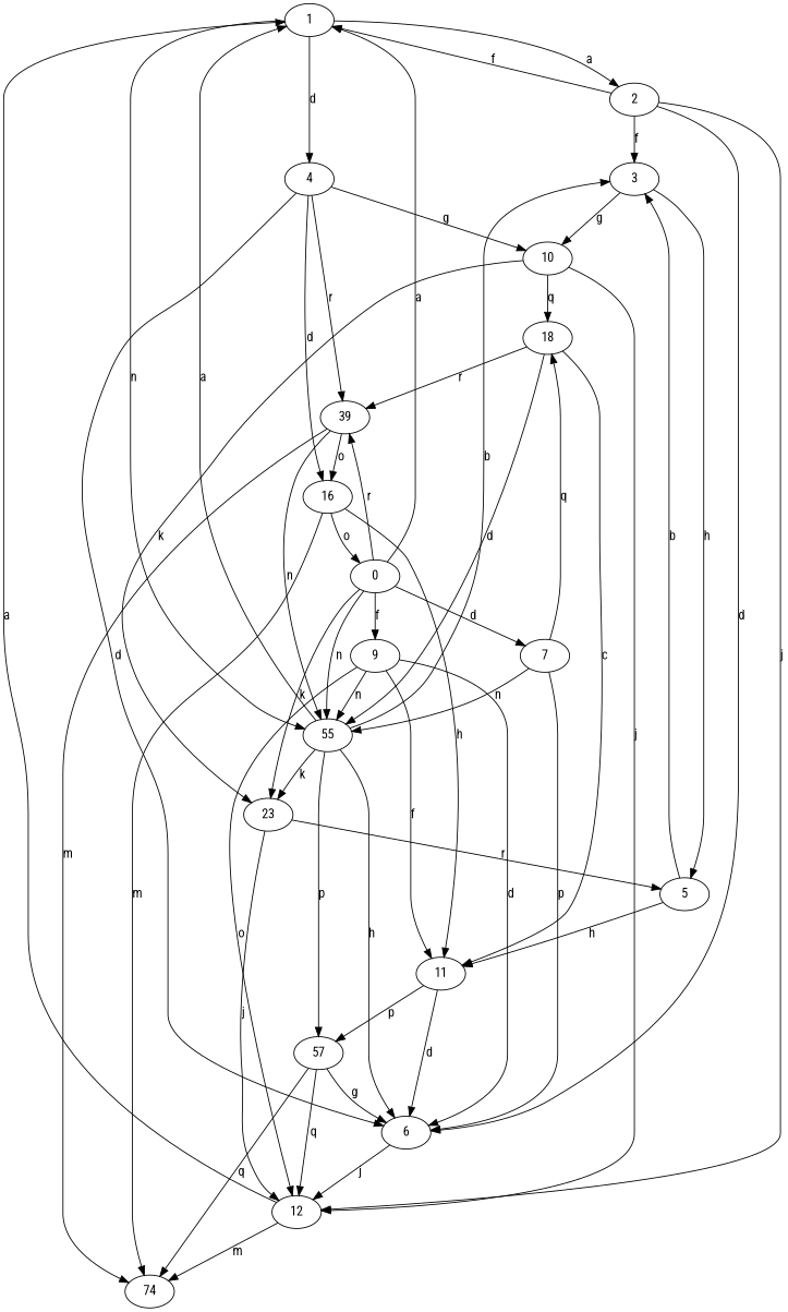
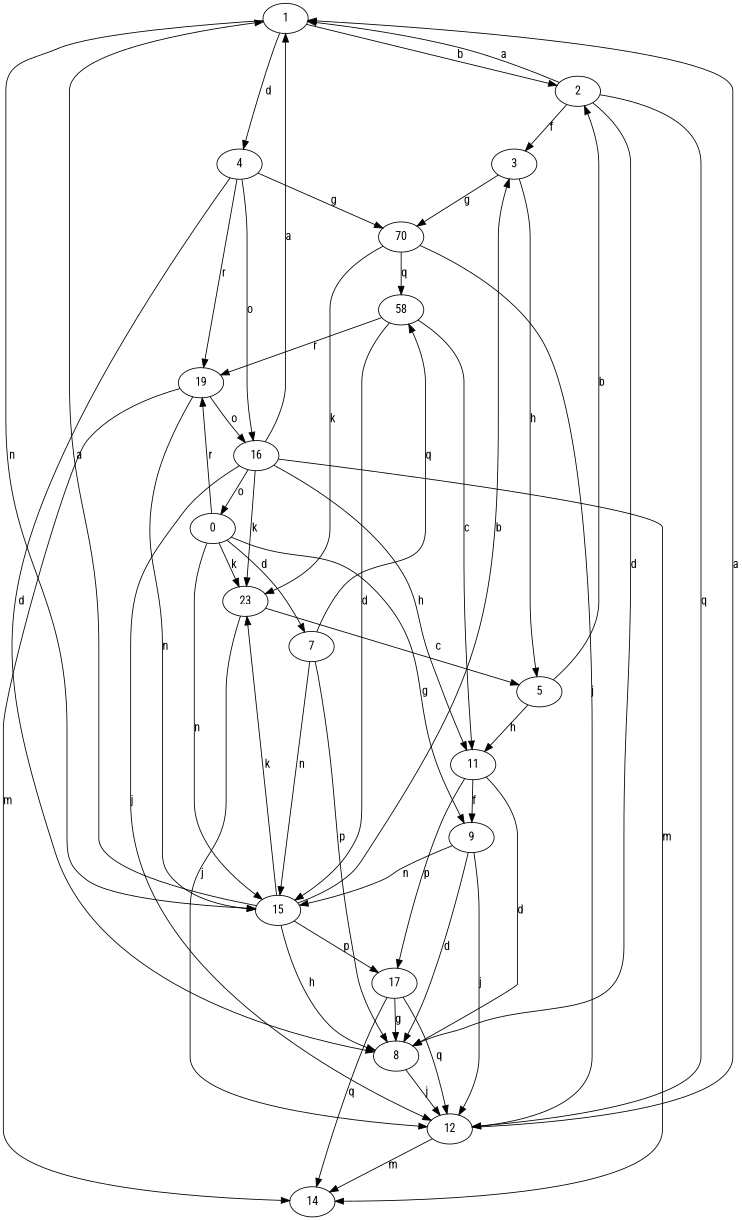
  strict digraph {
    fontname="Roboto Condensed"
    node [fontname="Roboto Condensed"]
    edge [fontname="Roboto Condensed"]
    1
    2
    4
-   15 [label=55]
+   15
    3
-   6
+   6 [label=8]
    12
-   10
+   10 [label=70]
    16
-   19 [label=39]
+   19
    n11 [label=23]
-   17 [label=57]
+   17
    5
-   14 [label=74]
-   18
+   14
+   18 [label=58]
    11
    9
    0
    7
-   1 -> 2 [label=a]
+   1 -> 2 [label=b]
    1 -> 4 [label=d]
    1 -> 15 [label=n]
-   2 -> 1 [label=f]
+   2 -> 1 [label=a]
    2 -> 3 [label=f]
    2 -> 6 [label=d]
-   2 -> 12 [label=j]
+   2 -> 12 [label=q]
    4 -> 6 [label=d]
    4 -> 10 [label=g]
-   4 -> 16 [label=d]
+   4 -> 16 [label=o]
    4 -> 19 [label=r]
    15 -> 1 [label=a]
    15 -> 3 [label=b]
    15 -> 6 [label=h]
    15 -> n11 [label=k]
    15 -> 17 [label=p]
    3 -> 10 [label=g]
    3 -> 5 [label=h]
    6 -> 12 [label=j]
    12 -> 1 [label=a]
    12 -> 14 [label=m]
    10 -> 12 [label=j]
    10 -> n11 [label=k]
    10 -> 18 [label=q]
+   16 -> 12 [label=j]
+   16 -> n11 [label=k]
    16 -> 14 [label=m]
    16 -> 11 [label=h]
    16 -> 0 [label=o]
    19 -> 15 [label=n]
    19 -> 16 [label=o]
    19 -> 14 [label=m]
    n11 -> 12 [label=j]
-   n11 -> 5 [label=r]
+   n11 -> 5 [label=c]
    17 -> 6 [label=g]
    17 -> 12 [label=q]
    17 -> 14 [label=q]
-   5 -> 3 [label=b]
+   5 -> 2 [label=b]
    5 -> 11 [label=h]
    18 -> 15 [label=d]
    18 -> 19 [label=r]
    18 -> 11 [label=c]
    11 -> 6 [label=d]
    11 -> 17 [label=p]
-   9 -> 11 [label=f]
+   11 -> 9 [label=f]
    9 -> 15 [label=n]
    9 -> 6 [label=d]
-   9 -> 12 [label=o]
-   0 -> 1 [label=a]
+   9 -> 12 [label=j]
+   16 -> 1 [label=a]
    0 -> 15 [label=n]
    0 -> 19 [label=r]
    0 -> n11 [label=k]
-   0 -> 9 [label=f]
+   0 -> 9 [label=g]
    0 -> 7 [label=d]
    7 -> 15 [label=n]
    7 -> 6 [label=p]
    7 -> 18 [label=q]
  }
